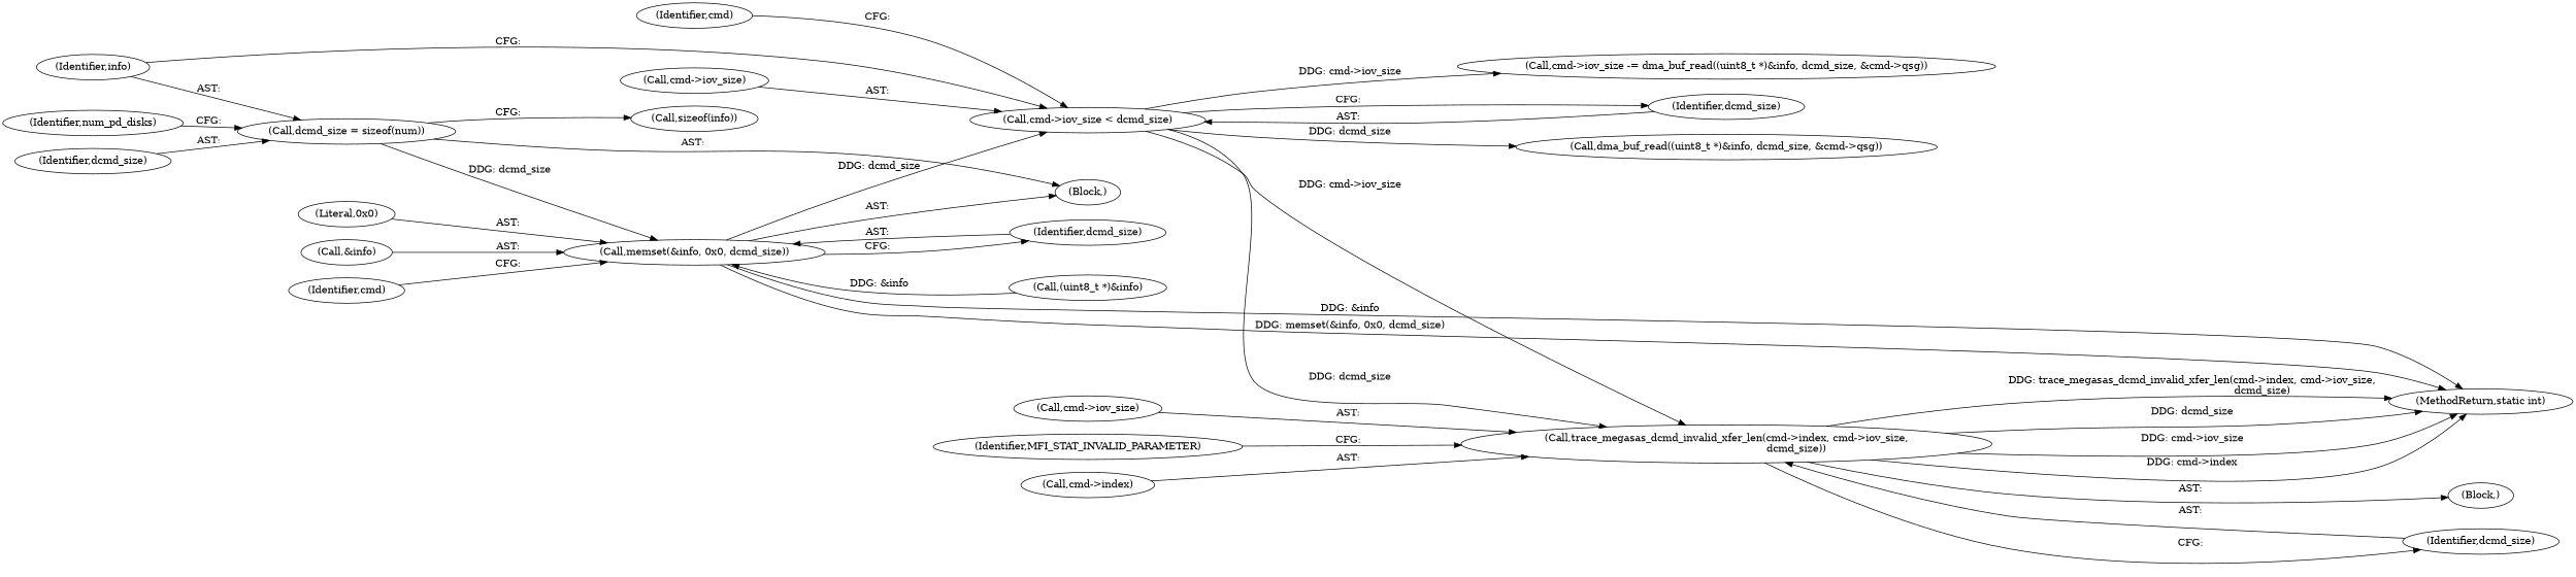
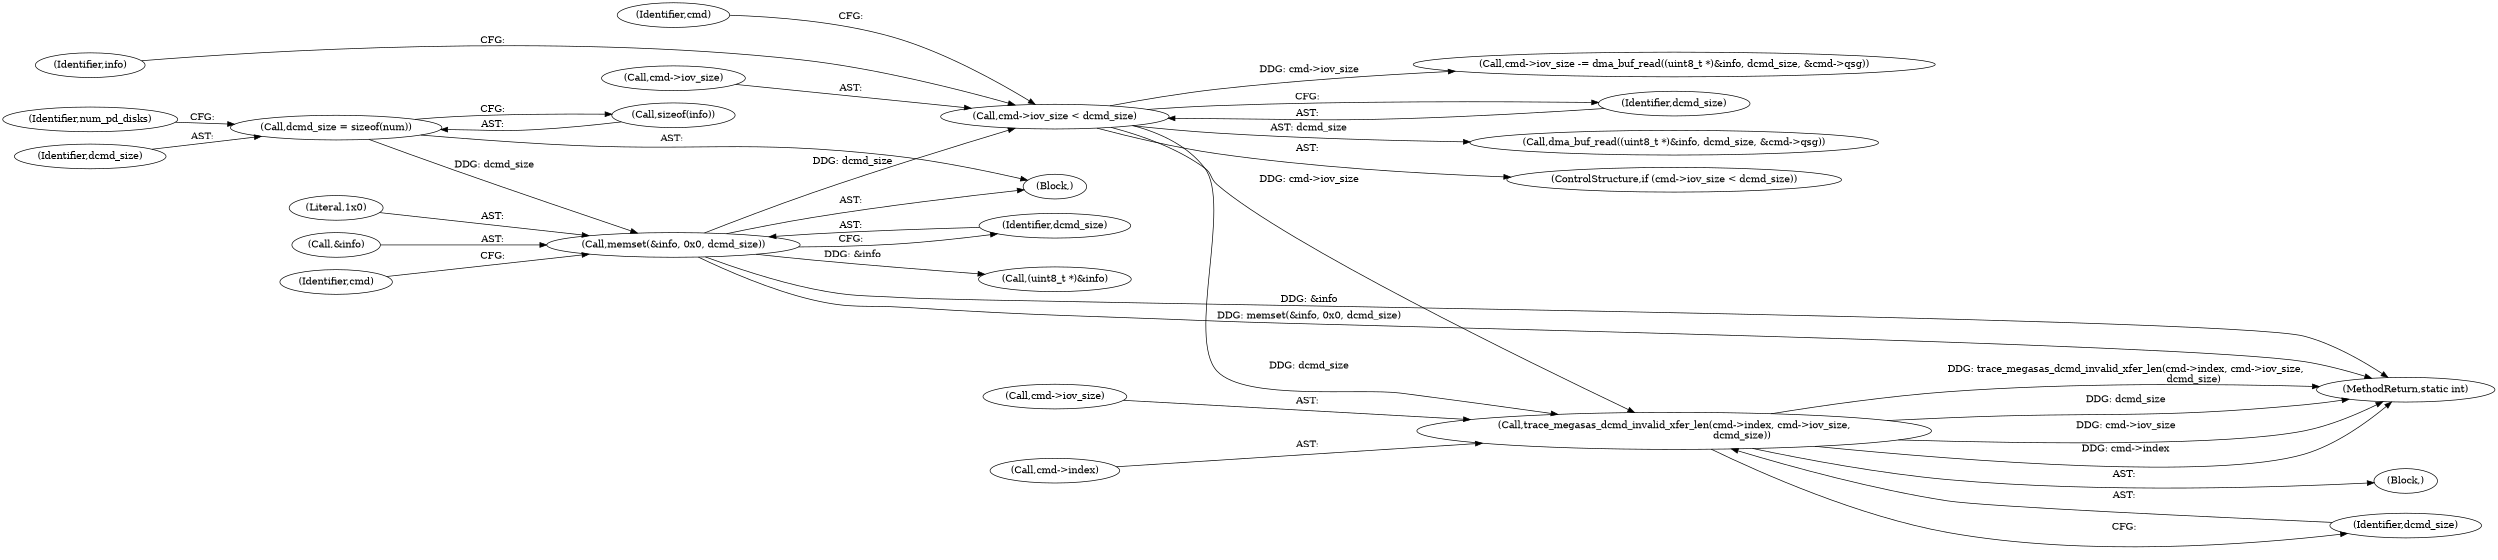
  digraph {
    rankdir=LR
    n1 [label="(Call,trace_megasas_dcmd_invalid_xfer_len(cmd->index, cmd->iov_size,\n                                            dcmd_size))"]
    n2 [label="(MethodReturn,static int)"]
    n3 [label="(Block,)"]
    n4 [label="(Identifier,dcmd_size)"]
    n5 [label="(Call,cmd->iov_size < dcmd_size)"]
    n6 [label="(Call,dma_buf_read((uint8_t *)&info, dcmd_size, &cmd->qsg))"]
+   n7 [label="(ControlStructure,if (cmd->iov_size < dcmd_size))"]
    n8 [label="(Call,cmd->iov_size -= dma_buf_read((uint8_t *)&info, dcmd_size, &cmd->qsg))"]
    n9 [label="(Identifier,dcmd_size)"]
    n10 [label="(Call,memset(&info, 0x0, dcmd_size))"]
    n11 [label="(Block,)"]
    n12 [label="(Call,(uint8_t *)&info)"]
    n13 [label="(Identifier,dcmd_size)"]
    n14 [label="(Call,dcmd_size = sizeof(num))"]
    n15 [label="(Call,sizeof(info))"]
-   n16 [label="(Literal,0x0)"]
+   n16 [label="(Literal,1x0)"]
    n17 [label="(Identifier,dcmd_size)"]
    n18 [label="(Identifier,cmd)"]
    n19 [label="(Call,&info)"]
    n20 [label="(Call,cmd->index)"]
    n21 [label="(Call,cmd->iov_size)"]
-   n22 [label="(Identifier,MFI_STAT_INVALID_PARAMETER)"]
    n23 [label="(Identifier,info)"]
    n24 [label="(Identifier,cmd)"]
    n25 [label="(Identifier,num_pd_disks)"]
    n26 [label="(Call,cmd->iov_size)"]
    n1 -> n2 [label="DDG: cmd->index"]
    n1 -> n2 [label="DDG: trace_megasas_dcmd_invalid_xfer_len(cmd->index, cmd->iov_size,\n                                            dcmd_size)"]
    n1 -> n2 [label="DDG: dcmd_size"]
    n1 -> n2 [label="DDG: cmd->iov_size"]
    n1 -> n3 [label="AST: "]
    n1 -> n4 [label="CFG: "]
    n4 -> n1 [label="AST: "]
    n5 -> n1 [label="DDG: cmd->iov_size"]
    n5 -> n1 [label="DDG: dcmd_size"]
-   n5 -> n6 [label="DDG: dcmd_size"]
+   n5 -> n6 [label="AST: dcmd_size"]
+   n5 -> n7 [label="AST: "]
    n5 -> n8 [label="DDG: cmd->iov_size"]
    n5 -> n9 [label="CFG: "]
    n9 -> n5 [label="AST: "]
    n10 -> n2 [label="DDG: &info"]
    n10 -> n2 [label="DDG: memset(&info, 0x0, dcmd_size)"]
    n10 -> n5 [label="DDG: dcmd_size"]
    n10 -> n11 [label="AST: "]
-   n12 -> n10 [label="DDG: &info"]
+   n10 -> n12 [label="DDG: &info"]
    n10 -> n13 [label="CFG: "]
    n13 -> n10 [label="AST: "]
    n14 -> n10 [label="DDG: dcmd_size"]
    n14 -> n11 [label="AST: "]
    n14 -> n15 [label="CFG: "]
-   n23 -> n14 [label="AST: "]
+   n15 -> n14 [label="AST: "]
    n16 -> n10 [label="AST: "]
    n17 -> n14 [label="AST: "]
    n18 -> n5 [label="CFG: "]
    n19 -> n10 [label="AST: "]
    n20 -> n1 [label="AST: "]
    n21 -> n1 [label="AST: "]
-   n22 -> n1 [label="CFG: "]
    n23 -> n5 [label="CFG: "]
    n24 -> n10 [label="CFG: "]
    n25 -> n14 [label="CFG: "]
    n26 -> n5 [label="AST: "]
  }
